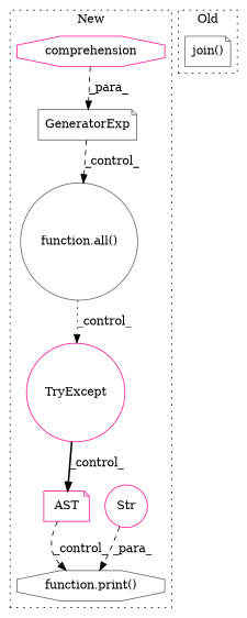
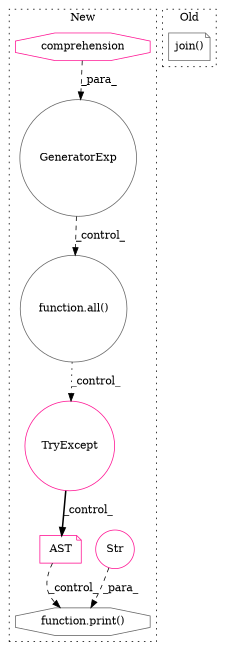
  digraph {
    node [a=75 color=gray40 shape=circle]
    edge [style=dashed]
    n1 [l="4,31" label="function.all()" s="10571,10594"]
    n2 [a=2 color=deeppink l="7,0" label=AST s="10955,0" shape=note]
    n3 [l="6,1" label="function.print()" s="11042,11104" shape=octagon]
    n4 [a=66 color=deeppink l=56 label=Str s=11048]
    n5 [a=71 color=deeppink l=17 label=TryExcept s=10635]
    n6 [a=45 color=deeppink l=3 label=comprehension s=10603 shape=octagon]
-   n7 [a=55 l=19 label=GeneratorExp s=10575 shape=note]
+   n7 [a=55 l=19 label=GeneratorExp s=10575]
    n8 [l="13,1" label="join()" s="10016,10074" shape=note]
    subgraph cluster_1 {
      label=New
      style=dotted
      n1
      n2
      n3
      n4
      n5
      n6
      n7
    }
    subgraph cluster_2 {
      label=Old
      style=dotted
      n8
    }
    n1 -> n5 [label=_control_ style=dotted]
    n2 -> n3 [label=_control_]
    n4 -> n3 [label=_para_]
    n5 -> n2 [label=_control_ style=bold]
    n6 -> n7 [label=_para_]
    n7 -> n1 [label=_control_]
  }
